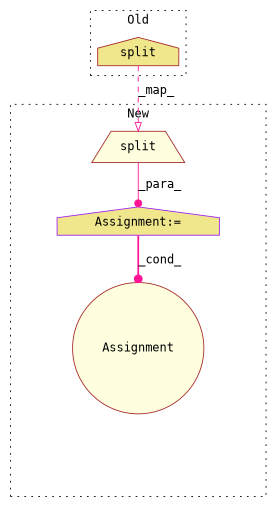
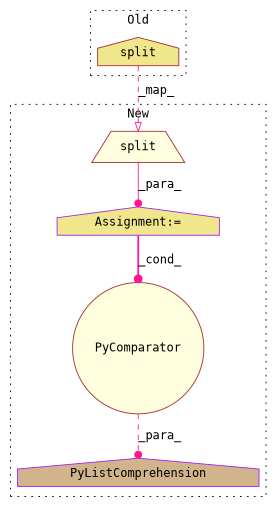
  digraph {
    fontname="DejaVu Sans Mono"
    node [a=32 color=brown fillcolor=lightyellow fontname="DejaVu Sans Mono" l="6,1" s=5424 shape=house style=filled]
    edge [arrowhead=dot color=deeppink fontname="DejaVu Sans Mono" style=dashed]
    n1 [label=split s="5455,5464" shape=trapezium]
    n2 [a=7 color=purple fillcolor=khaki l=50 label="Assignment:="]
-   n3 [a=113 l=50 label=Assignment shape=circle]
+   n3 [a=113 l=50 label=PyComparator shape=circle]
+   n4 [a=109 color=purple fillcolor=tan l=137 label=PyListComprehension s=5345]
    n5 [fillcolor=khaki label=split s="5354,5363"]
    subgraph cluster_1 {
      label=New
      style=dotted
      n1
      n2
      n3
+     n4
    }
    subgraph cluster_2 {
      label=Old
      style=dotted
      n5
    }
    n1 -> n2 [label=_para_ style=solid]
    n2 -> n3 [label=_cond_ style=bold]
+   n3 -> n4 [label=_para_]
    n5 -> n1 [arrowhead=onormal label=_map_]
  }
